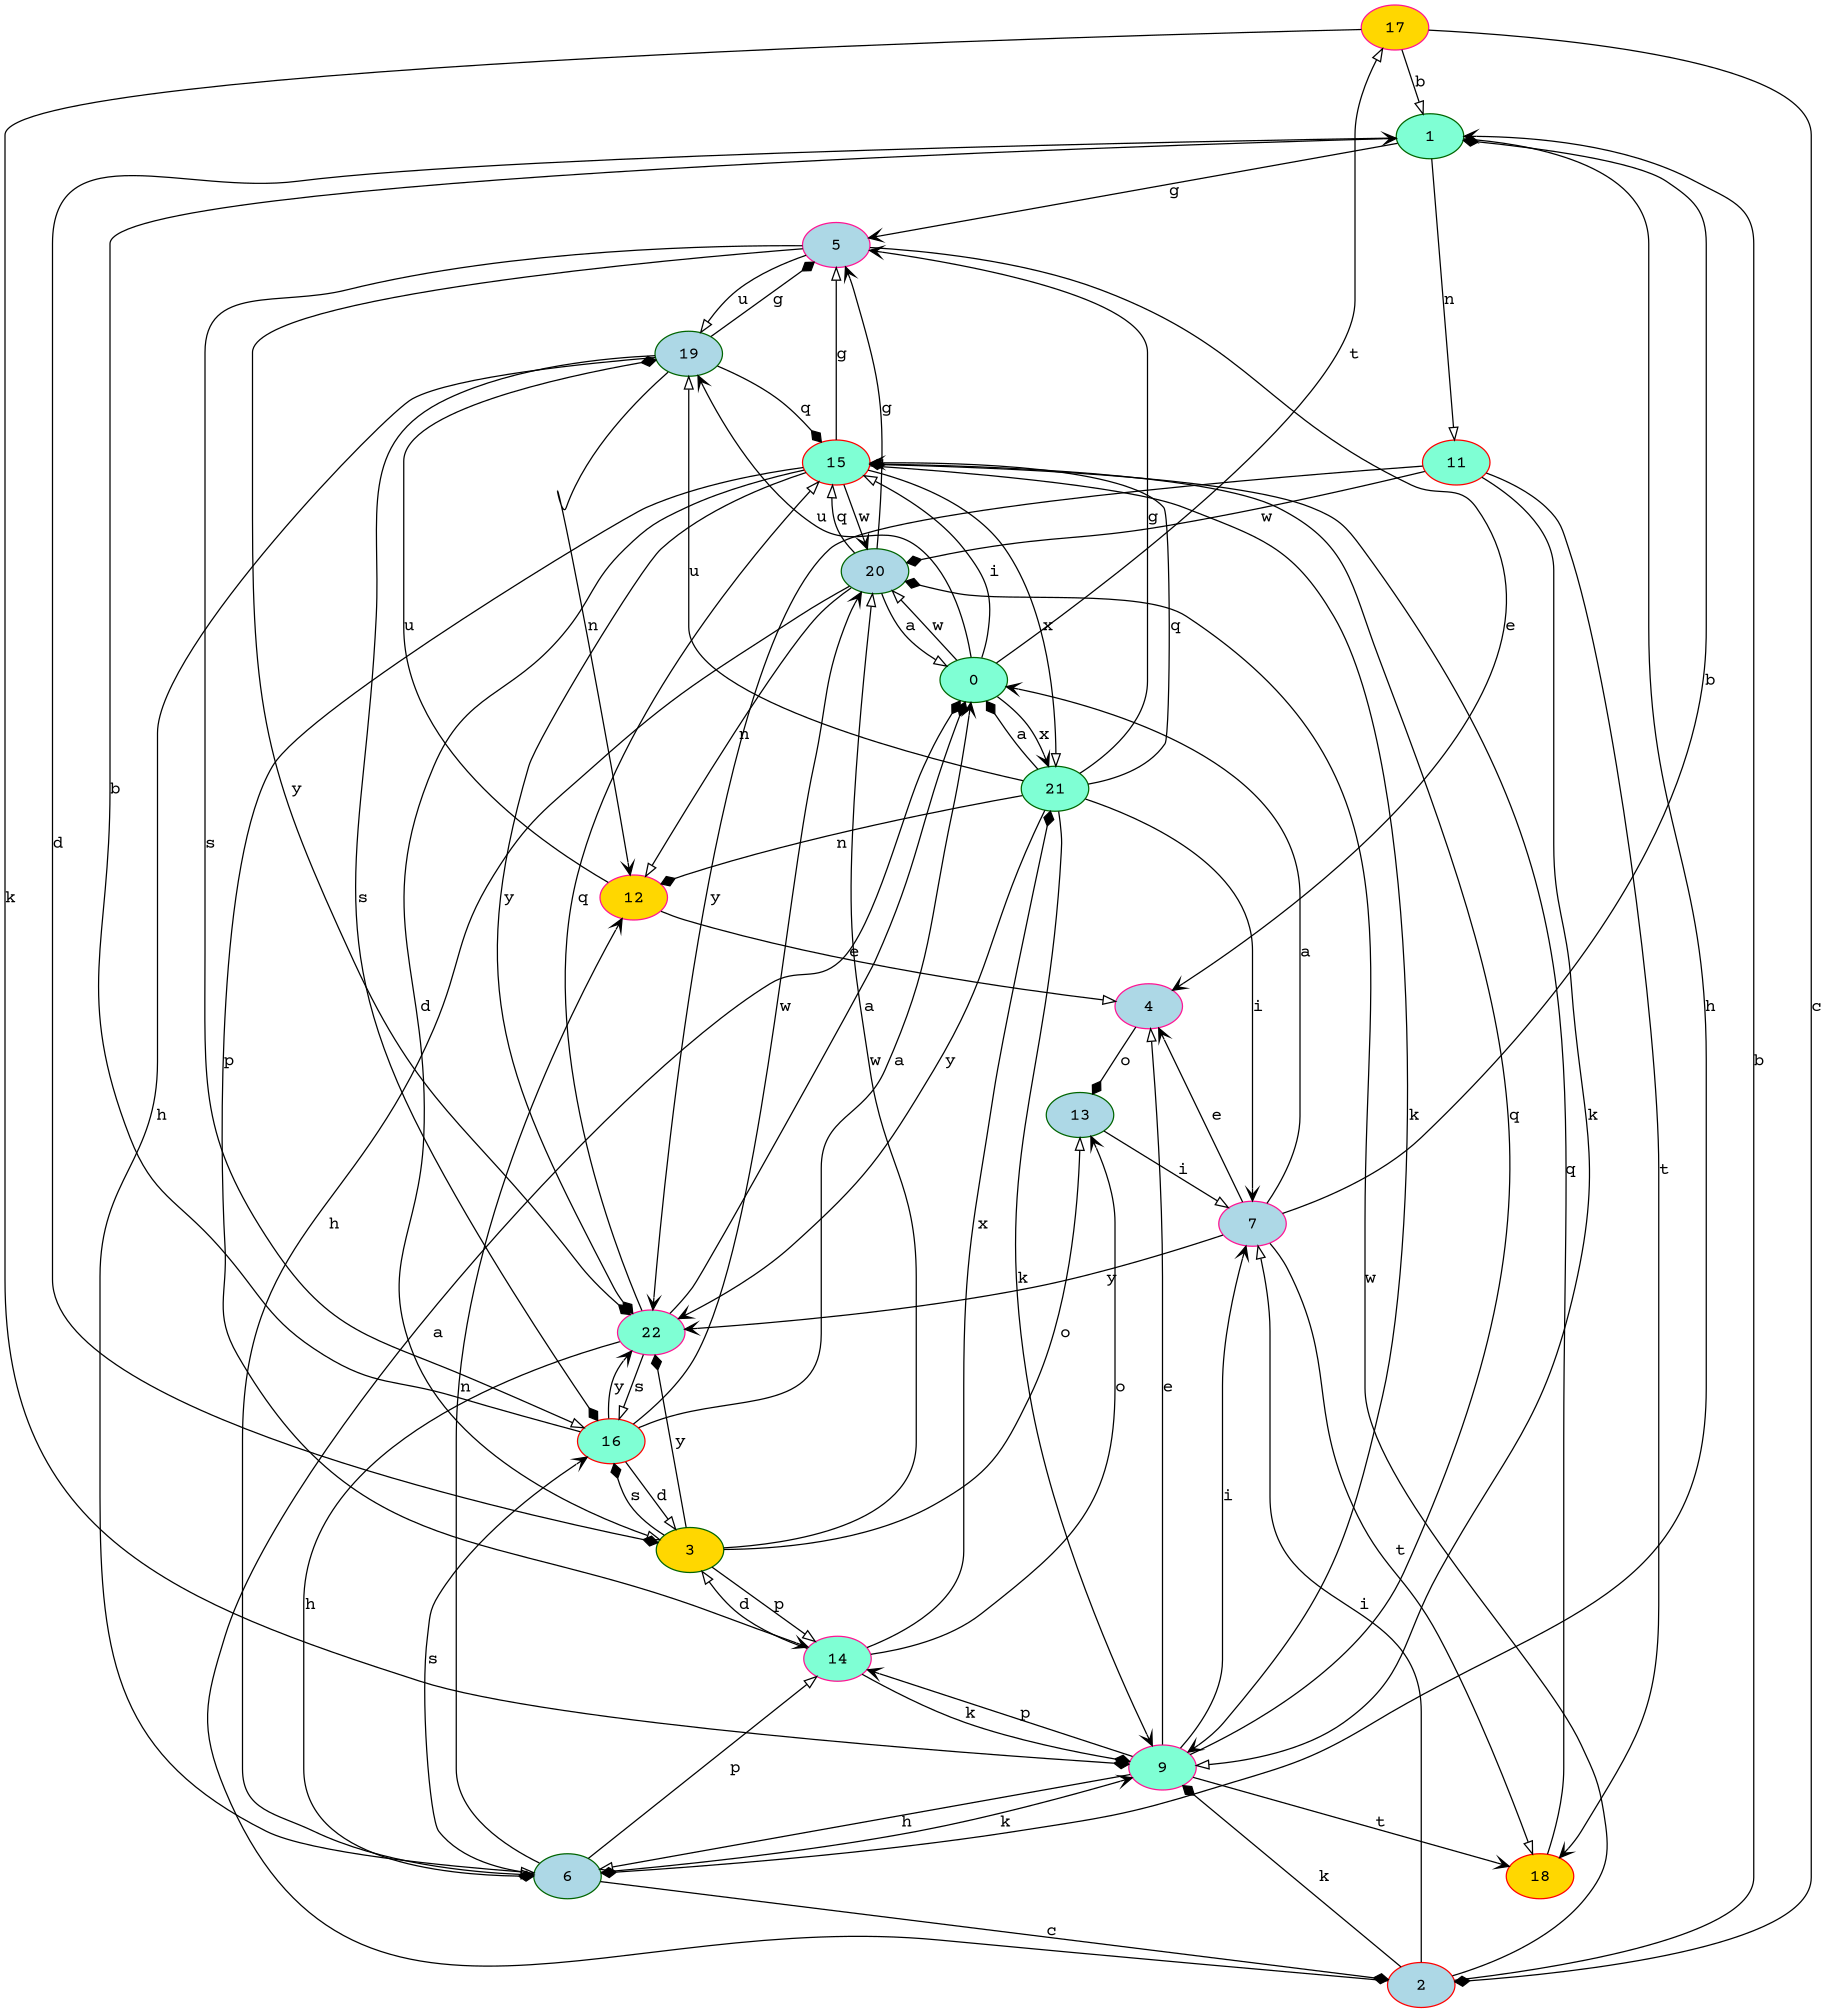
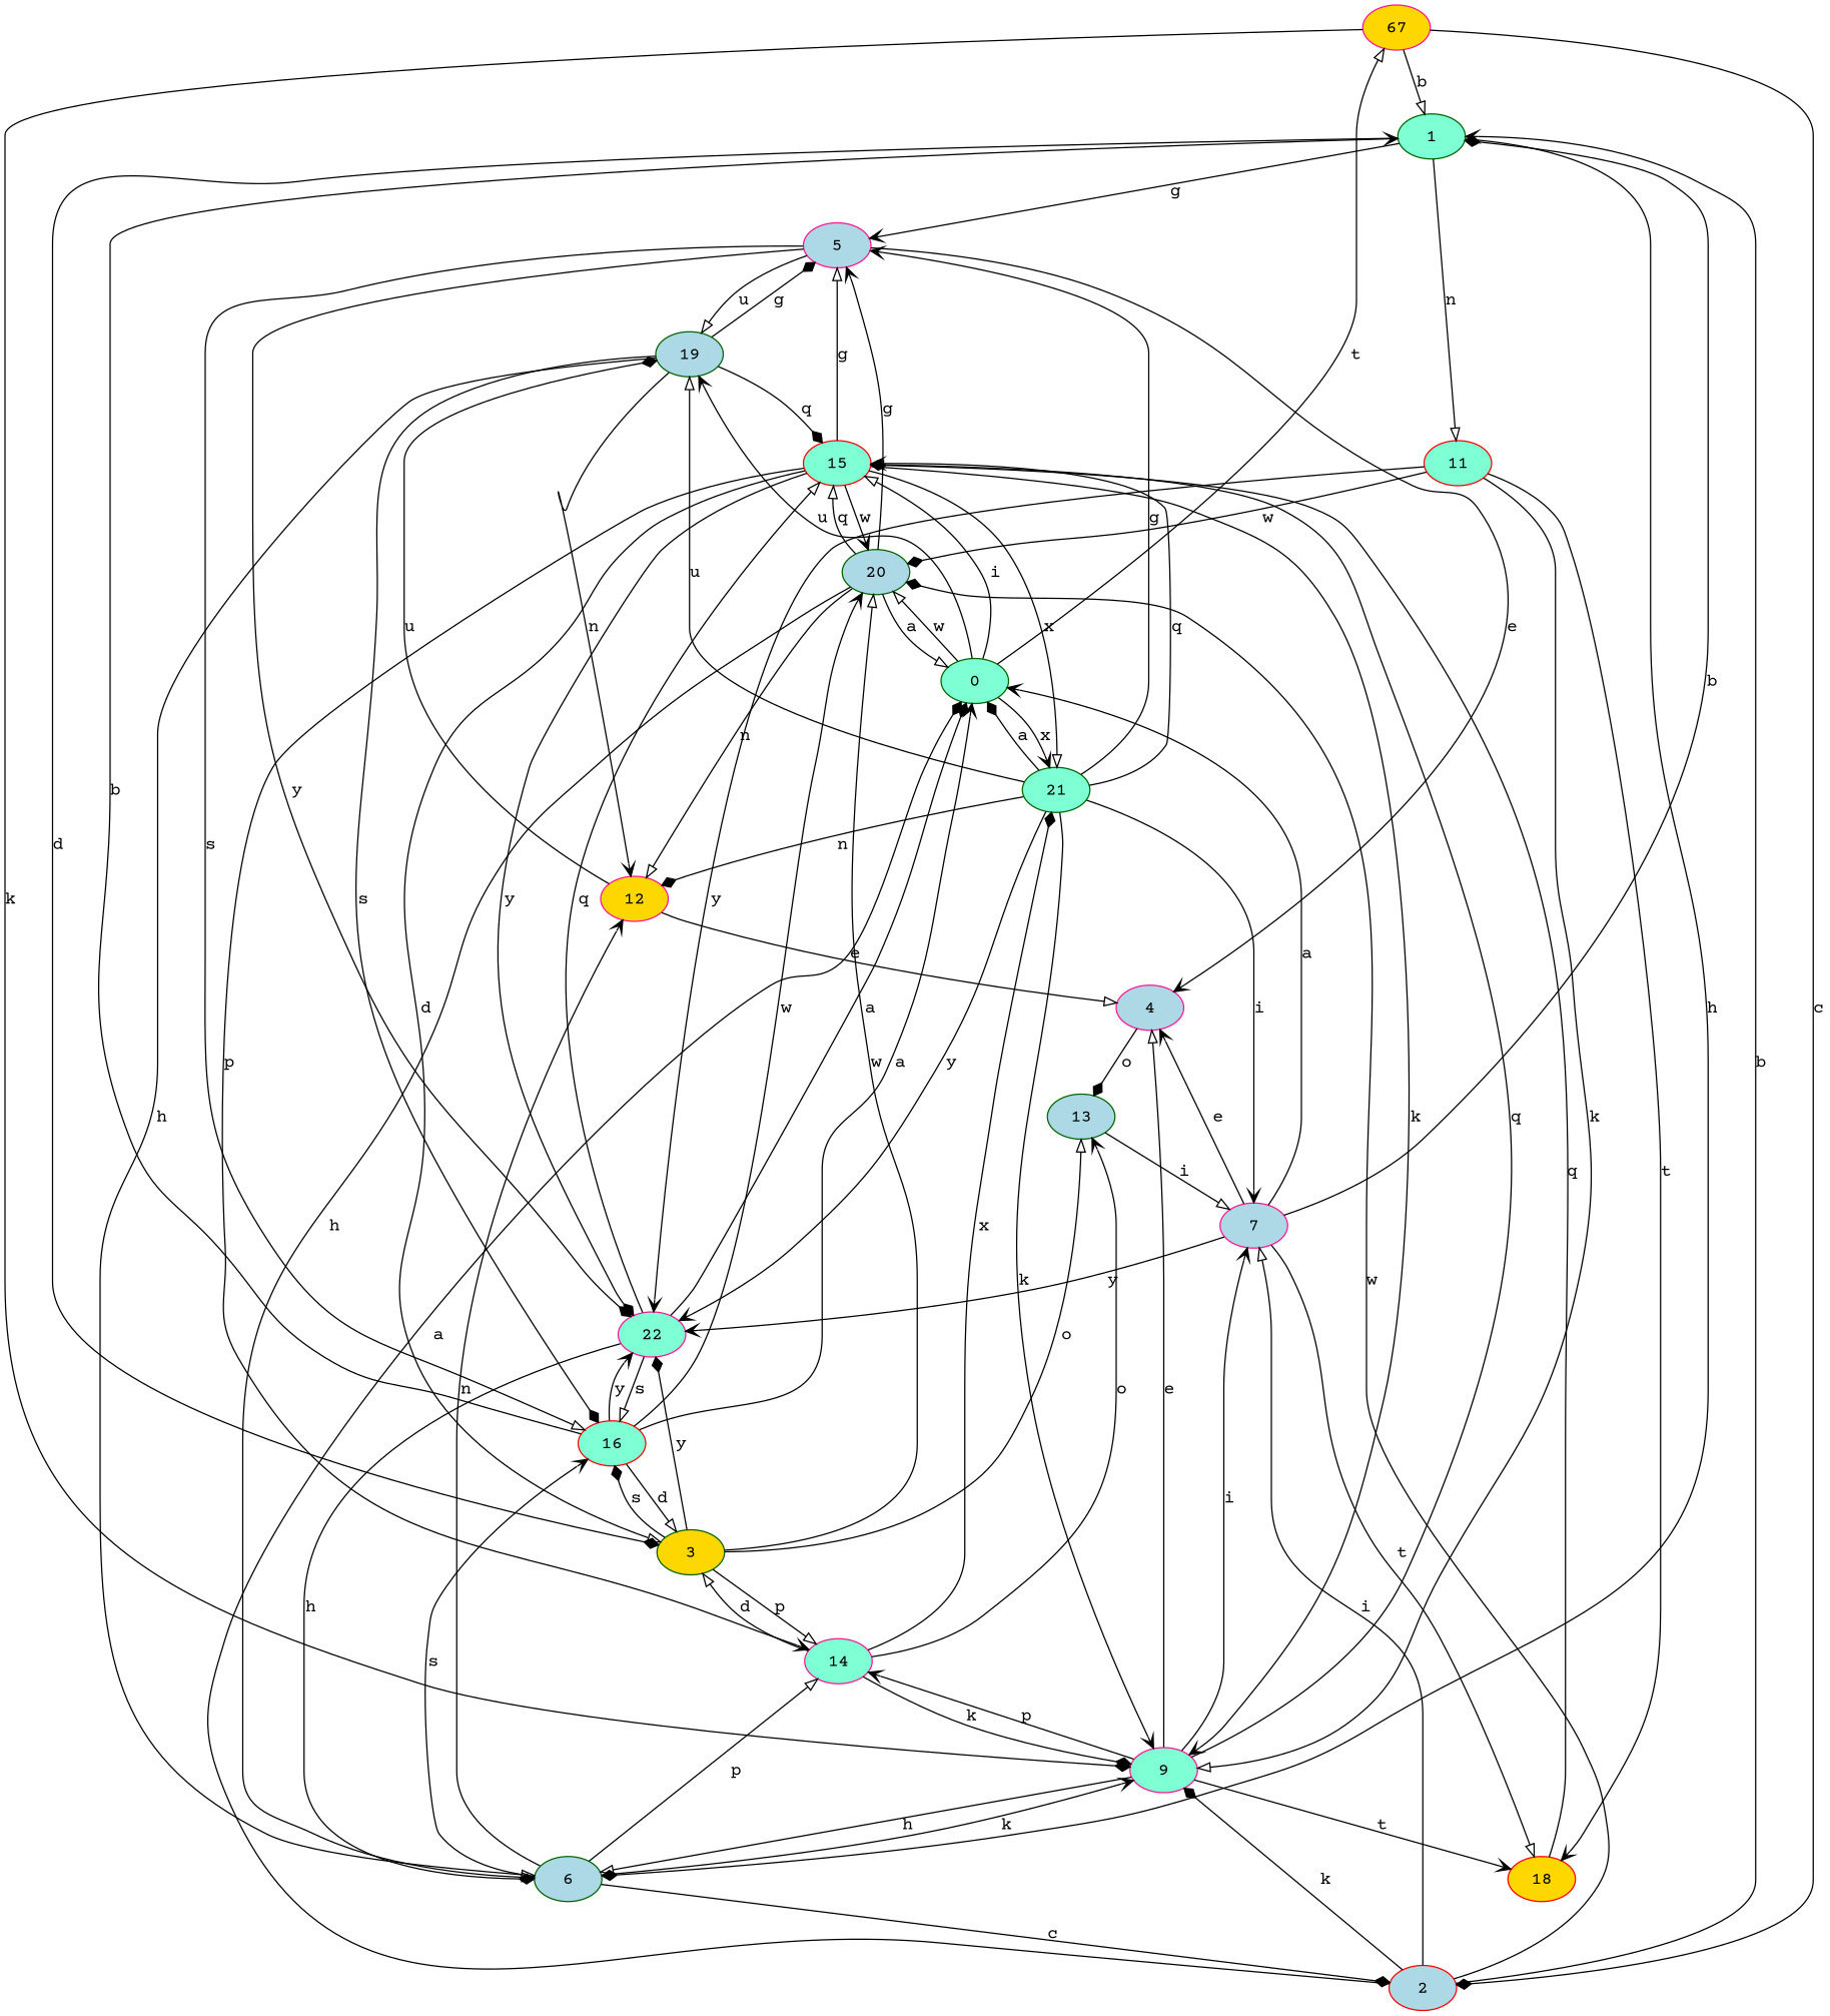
  strict digraph {
    fontname="Courier Prime"
    node [color=deeppink fillcolor=aquamarine fontname="Courier Prime" style=filled]
    edge [arrowhead=onormal fontname="Courier Prime"]
-   17 [fillcolor=gold]
+   17 [fillcolor=gold label=67]
    0 [color=darkgreen]
    19 [color=darkgreen fillcolor=lightblue]
    20 [color=darkgreen fillcolor=lightblue]
    21 [color=darkgreen]
    15 [color=red]
    7 [fillcolor=lightblue]
    1 [color=darkgreen]
    22
    4 [fillcolor=lightblue]
    18 [color=red fillcolor=gold]
    2 [color=red fillcolor=lightblue]
    9
    5 [fillcolor=lightblue]
    6 [color=darkgreen fillcolor=lightblue]
    16 [color=red]
    12 [fillcolor=gold]
    3 [color=darkgreen fillcolor=gold]
    11 [color=red]
    13 [color=darkgreen fillcolor=lightblue]
    14
    17 -> 1 [label=b]
    17 -> 2 [arrowhead=diamond label=c]
    17 -> 9 [arrowhead=diamond label=k]
    0 -> 17 [label=t]
    0 -> 19 [arrowhead=vee label=u]
    0 -> 20 [label=w]
    0 -> 21 [arrowhead=vee label=x]
    0 -> 15 [label=i]
    19 -> 15 [arrowhead=diamond label=q]
    19 -> 5 [arrowhead=diamond label=g]
    19 -> 6 [label=h]
    19 -> 16 [arrowhead=diamond label=s]
    19 -> 12 [arrowhead=vee label=n]
    20 -> 0 [label=a]
    20 -> 15 [label=q]
    20 -> 5 [arrowhead=vee label=g]
    20 -> 6 [label=h]
    20 -> 12 [label=n]
    21 -> 0 [arrowhead=diamond label=a]
    21 -> 19 [label=u]
    21 -> 15 [arrowhead=vee label=q]
    21 -> 7 [arrowhead=vee label=i]
    21 -> 22 [arrowhead=vee label=y]
    21 -> 9 [arrowhead=vee label=k]
    21 -> 5 [arrowhead=vee label=g]
    21 -> 12 [arrowhead=diamond label=n]
    15 -> 20 [arrowhead=vee label=w]
    15 -> 21 [label=x]
    15 -> 22 [arrowhead=diamond label=y]
    15 -> 9 [arrowhead=vee label=k]
    15 -> 5 [label=g]
    15 -> 3 [label=d]
    15 -> 14 [arrowhead=vee label=p]
    7 -> 0 [arrowhead=vee label=a]
    7 -> 1 [arrowhead=diamond label=b]
    7 -> 22 [arrowhead=vee label=y]
    7 -> 4 [arrowhead=vee label=e]
    7 -> 18 [label=t]
    1 -> 5 [arrowhead=vee label=g]
    1 -> 6 [arrowhead=diamond label=h]
    1 -> 3 [arrowhead=diamond label=d]
    1 -> 11 [label=n]
    22 -> 0 [arrowhead=diamond label=a]
    22 -> 15 [label=q]
    22 -> 6 [arrowhead=diamond label=h]
    22 -> 16 [label=s]
    4 -> 13 [arrowhead=diamond label=o]
    18 -> 15 [arrowhead=diamond label=q]
    2 -> 0 [arrowhead=diamond label=a]
    2 -> 20 [arrowhead=diamond label=w]
    2 -> 7 [label=i]
    2 -> 1 [arrowhead=vee label=b]
    2 -> 9 [arrowhead=diamond label=k]
    9 -> 15 [label=q]
    9 -> 7 [arrowhead=vee label=i]
    9 -> 4 [label=e]
    9 -> 18 [arrowhead=vee label=t]
    9 -> 6 [label=h]
    9 -> 14 [arrowhead=vee label=p]
    5 -> 19 [label=u]
    5 -> 22 [arrowhead=diamond label=y]
    5 -> 4 [arrowhead=vee label=e]
    5 -> 16 [label=s]
    6 -> 2 [arrowhead=diamond label=c]
    6 -> 9 [arrowhead=vee label=k]
    6 -> 16 [arrowhead=vee label=s]
    6 -> 12 [arrowhead=vee label=n]
    6 -> 14 [label=p]
    16 -> 0 [arrowhead=vee label=a]
    16 -> 20 [arrowhead=vee label=w]
    16 -> 1 [arrowhead=vee label=b]
    16 -> 22 [arrowhead=vee label=y]
    16 -> 3 [label=d]
    12 -> 19 [arrowhead=diamond label=u]
    12 -> 4 [label=e]
    3 -> 20 [label=w]
    3 -> 22 [arrowhead=diamond label=y]
    3 -> 16 [arrowhead=diamond label=s]
    3 -> 13 [label=o]
    3 -> 14 [label=p]
    11 -> 20 [arrowhead=diamond label=w]
    11 -> 22 [arrowhead=vee label=y]
    11 -> 18 [arrowhead=vee label=t]
    11 -> 9 [label=k]
    13 -> 7 [label=i]
    14 -> 21 [arrowhead=diamond label=x]
    14 -> 9 [arrowhead=diamond label=k]
    14 -> 3 [label=d]
    14 -> 13 [arrowhead=vee label=o]
  }
